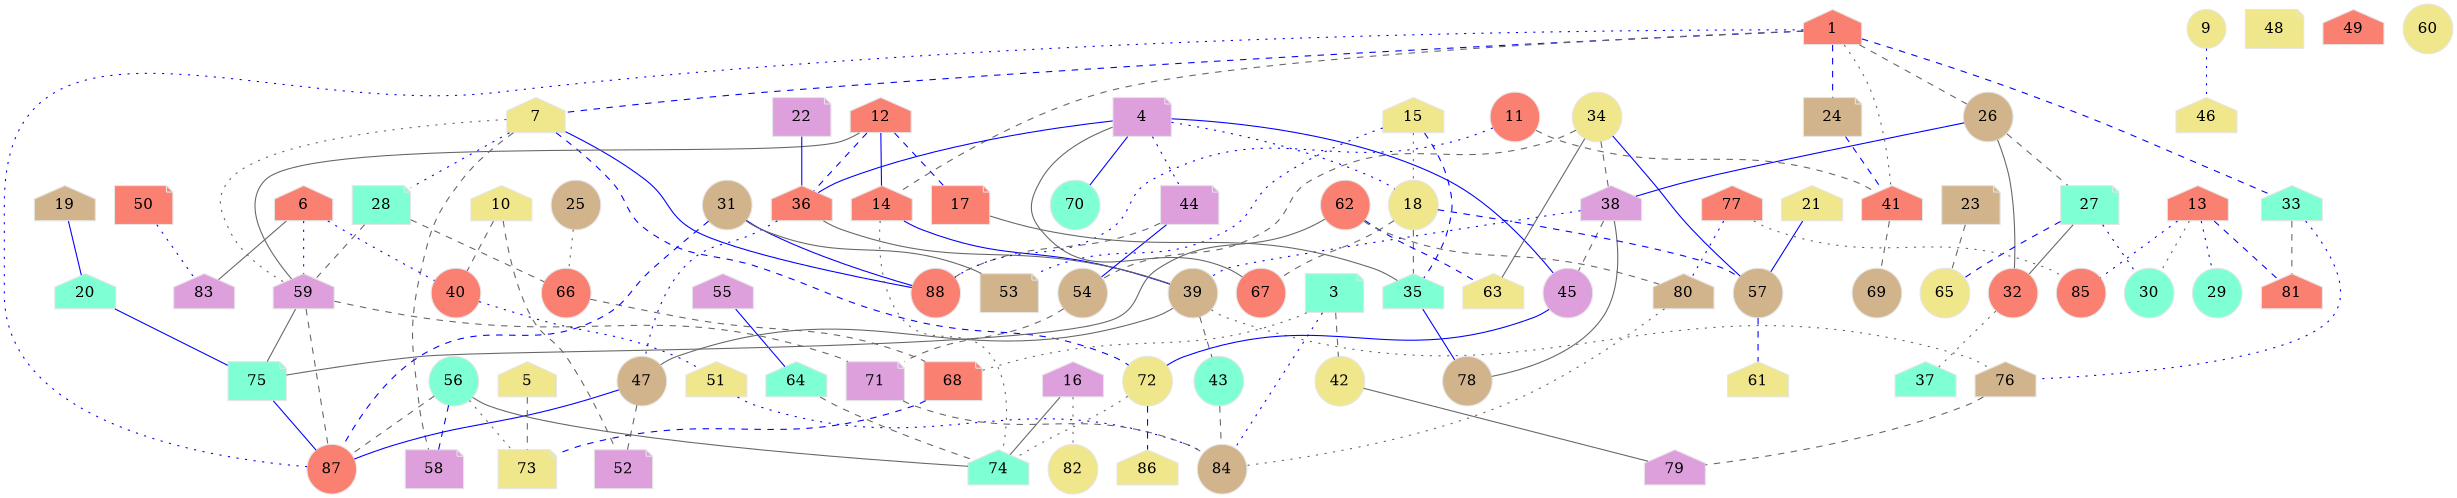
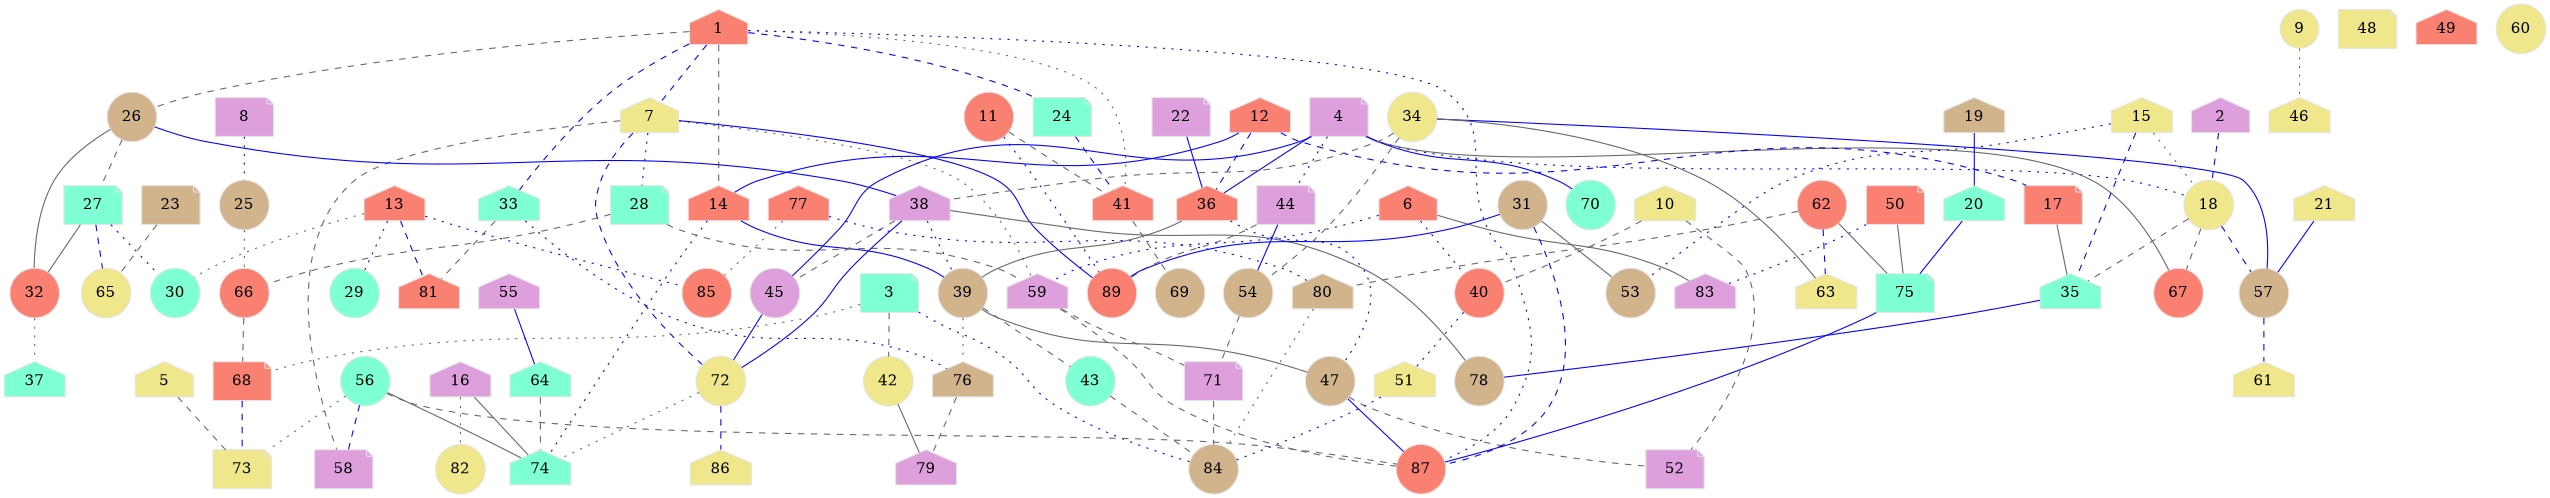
  graph {
    node [color=gray90 fillcolor=salmon shape=house style=filled]
    edge [color=gray40 style=dashed]
    7 [fillcolor=khaki]
    1
    14
-   24 [fillcolor=tan shape=note]
+   24 [fillcolor=aquamarine shape=note]
    26 [fillcolor=tan shape=circle]
    33 [fillcolor=aquamarine]
    41
    87 [shape=circle]
    59 [fillcolor=plum]
    28 [fillcolor=aquamarine shape=note]
    58 [fillcolor=plum shape=note]
    72 [fillcolor=khaki shape=circle]
-   88 [shape=circle]
+   88 [shape=circle label=89]
    39 [fillcolor=tan shape=circle]
    74 [fillcolor=aquamarine]
    27 [fillcolor=aquamarine shape=note]
    32 [shape=circle]
    38 [fillcolor=plum]
    81
    76 [fillcolor=tan]
    69 [fillcolor=tan shape=circle]
+   2 [fillcolor=plum]
    18 [fillcolor=khaki shape=circle]
    67 [shape=circle]
    35 [fillcolor=aquamarine]
    57 [fillcolor=tan shape=circle]
    3 [fillcolor=aquamarine shape=note]
    42 [fillcolor=khaki shape=circle]
    68 [shape=note]
    84 [fillcolor=tan shape=circle]
    79 [fillcolor=plum]
    73 [fillcolor=khaki shape=note]
    4 [fillcolor=plum shape=note]
    36
    44 [fillcolor=plum shape=note]
    45 [fillcolor=plum shape=circle]
    70 [fillcolor=aquamarine shape=circle]
    47 [fillcolor=tan shape=circle]
    54 [fillcolor=tan shape=circle]
    5 [fillcolor=khaki]
    40 [shape=circle]
    6
    83 [fillcolor=plum]
    51 [fillcolor=khaki]
    75 [fillcolor=aquamarine shape=note]
    71 [fillcolor=plum shape=note]
    15 [fillcolor=khaki]
-   53 [fillcolor=tan shape=note]
+   53 [fillcolor=tan shape=circle]
    66 [shape=circle]
    86 [fillcolor=khaki]
+   8 [fillcolor=plum shape=note]
    25 [fillcolor=tan shape=circle]
    9 [fillcolor=khaki shape=circle]
    46 [fillcolor=khaki]
    10 [fillcolor=khaki]
    52 [fillcolor=plum shape=note]
    11 [shape=circle]
    12
    17 [shape=note]
    29 [fillcolor=aquamarine shape=circle]
    13
    30 [fillcolor=aquamarine shape=circle]
    85 [shape=circle]
    43 [fillcolor=aquamarine shape=circle]
    78 [fillcolor=tan shape=circle]
    16 [fillcolor=plum]
    82 [fillcolor=khaki shape=circle]
    61 [fillcolor=khaki]
    19 [fillcolor=tan]
    20 [fillcolor=aquamarine]
    21 [fillcolor=khaki]
    22 [fillcolor=plum shape=note]
    23 [fillcolor=tan shape=note]
    65 [fillcolor=khaki shape=circle]
    37 [fillcolor=aquamarine]
    31 [fillcolor=tan shape=circle]
    34 [fillcolor=khaki shape=circle]
    63 [fillcolor=khaki]
    48 [fillcolor=khaki shape=note]
    49
    50 [shape=note]
    55 [fillcolor=plum]
    64 [fillcolor=aquamarine]
    56 [fillcolor=aquamarine shape=circle]
    60 [fillcolor=khaki shape=circle]
    62 [shape=circle]
    80 [fillcolor=tan]
    77
    7 -- 59 [style=dotted]
    7 -- 28 [color=blue style=dotted]
    7 -- 58
    7 -- 72 [color=blue]
    7 -- 88 [color=blue style=solid]
    1 -- 7 [color=blue]
    1 -- 14
    1 -- 24 [color=blue]
    1 -- 26
    1 -- 33 [color=blue]
    1 -- 41 [style=dotted]
    1 -- 87 [color=blue style=dotted]
    14 -- 39 [color=blue style=solid]
-   14 -- 74 [style=dotted]
+   14 -- 74 [color=blue style=dotted]
    24 -- 41 [color=blue]
    26 -- 27
    26 -- 32 [style=solid]
    26 -- 38 [color=blue style=solid]
    33 -- 81
    33 -- 76 [color=blue style=dotted]
    41 -- 69
    59 -- 87
-   59 -- 75 [style=solid]
+   50 -- 75 [style=solid]
    59 -- 71
    28 -- 59
    28 -- 66
    72 -- 74 [style=dotted]
    72 -- 86 [color=blue]
    39 -- 76 [style=dotted]
    39 -- 47 [style=solid]
    39 -- 43
    27 -- 32 [style=solid]
    27 -- 30 [color=blue style=dotted]
    27 -- 65 [color=blue]
    32 -- 37 [style=dotted]
+   38 -- 72 [color=blue style=solid]
    38 -- 39 [color=blue style=dotted]
    38 -- 45
    38 -- 78 [style=solid]
    76 -- 79
+   2 -- 18 [color=blue]
    18 -- 67
    18 -- 35
    18 -- 57 [color=blue]
    35 -- 78 [color=blue style=solid]
    57 -- 61 [color=blue]
    3 -- 42
    3 -- 68 [style=dotted]
    3 -- 84 [color=blue style=dotted]
    42 -- 79 [style=solid]
    68 -- 73 [color=blue]
    4 -- 18 [color=blue style=dotted]
    4 -- 67 [style=solid]
    4 -- 36 [color=blue style=solid]
    4 -- 44 [color=blue style=dotted]
    4 -- 45 [color=blue style=solid]
    4 -- 70 [color=blue style=solid]
    36 -- 39 [style=solid]
    36 -- 47 [color=blue style=dotted]
    44 -- 88
    44 -- 54 [color=blue style=solid]
    45 -- 72 [color=blue style=solid]
    47 -- 87 [color=blue style=solid]
    47 -- 52
    54 -- 71
    5 -- 73
    40 -- 51 [color=blue style=dotted]
    6 -- 59 [color=blue style=dotted]
    6 -- 40 [color=blue style=dotted]
    6 -- 83 [style=solid]
    51 -- 84 [color=blue style=dotted]
    75 -- 87 [color=blue style=solid]
    71 -- 84
    15 -- 18 [style=dotted]
    15 -- 35 [color=blue]
    15 -- 53 [color=blue style=dotted]
    66 -- 68
+   8 -- 25 [color=blue style=dotted]
    25 -- 66 [style=dotted]
-   9 -- 46 [color=blue style=dotted]
+   9 -- 46 [style=dotted]
    10 -- 40
    10 -- 52
    11 -- 41
    11 -- 88 [color=blue style=dotted]
    12 -- 14 [color=blue style=solid]
-   12 -- 59 [style=solid]
    12 -- 36 [color=blue]
    12 -- 17 [color=blue]
    17 -- 35 [style=solid]
    13 -- 81 [color=blue]
    13 -- 29 [color=blue style=dotted]
    13 -- 30 [style=dotted]
    13 -- 85 [color=blue style=dotted]
    43 -- 84
    16 -- 74 [style=solid]
    16 -- 82 [style=dotted]
    19 -- 20 [color=blue style=solid]
    20 -- 75 [color=blue style=solid]
    21 -- 57 [color=blue style=solid]
    22 -- 36 [color=blue style=solid]
    23 -- 65
    31 -- 87 [color=blue]
    31 -- 88 [color=blue style=solid]
    31 -- 53 [style=solid]
    34 -- 38
    34 -- 57 [color=blue style=solid]
    34 -- 54
    34 -- 63 [style=solid]
    50 -- 83 [color=blue style=dotted]
    55 -- 64 [color=blue style=solid]
    64 -- 74
    56 -- 87
    56 -- 58 [color=blue]
    56 -- 74 [style=solid]
    56 -- 73 [style=dotted]
    62 -- 75 [style=solid]
    62 -- 63 [color=blue]
    62 -- 80
    80 -- 84 [style=dotted]
    77 -- 85 [style=dotted]
    77 -- 80 [color=blue style=dotted]
  }
